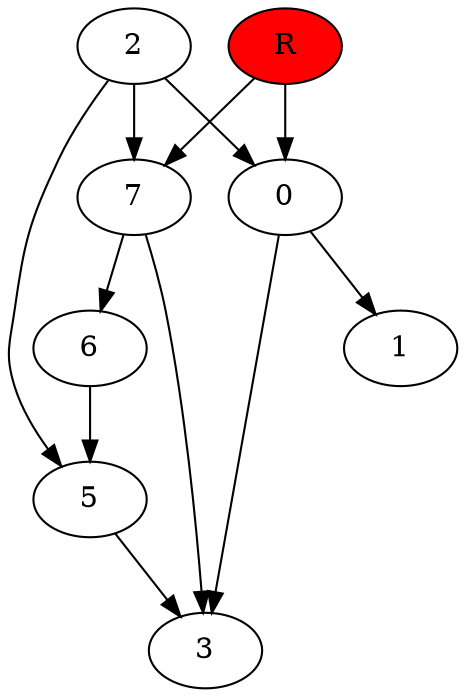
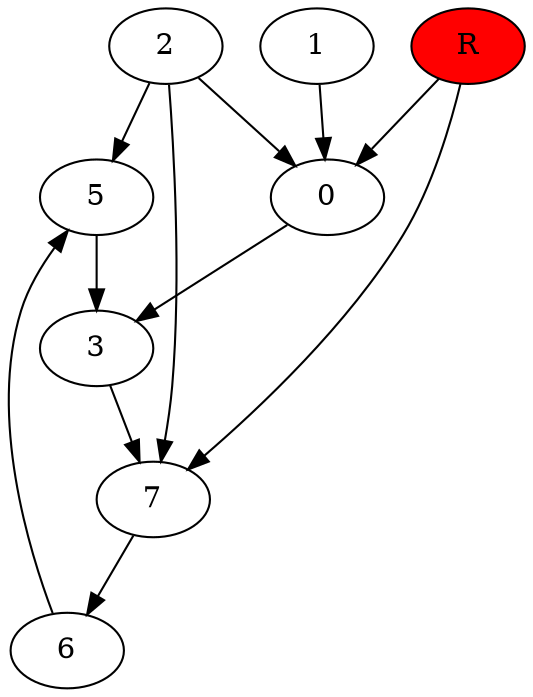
  digraph {
    fontname="DejaVu Serif"
    node [fontname="DejaVu Serif"]
    edge [fontname="DejaVu Serif"]
    5
    3
    2
    7
    n5 [label=0]
    6
    1
    R [fillcolor="#ff0000" style=filled]
    5 -> 3
-   7 -> 3
+   3 -> 7
    2 -> 5
    2 -> 7
    2 -> n5
    7 -> 6
    n5 -> 3
-   n5 -> 1
+   1 -> n5
    6 -> 5
    R -> 7
    R -> n5
  }
